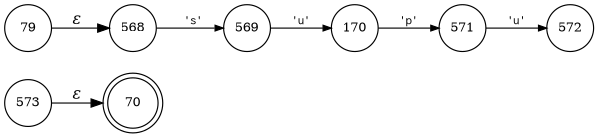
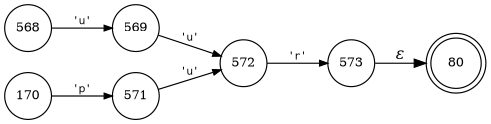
  digraph {
    rankdir=LR
    node [fixedsize=true fontsize=11 shape=circle peripheries=1]
    edge [arrowhead=normal arrowsize=.7 fontname=Courier fontsize=11]
-   n1 [label=70 shape=doublecircle width=.6 peripheries=""]
+   n1 [label=80 shape=doublecircle width=.6 peripheries=""]
    n2 [label=568 width=.55]
    n3 [label=569 width=.55]
    n4 [label=170 width=.55]
    n5 [label=571 width=.55]
    n6 [label=572 width=.55]
    n7 [label=573 width=.55]
-   n8 [label=79 width=.55]
-   n2 -> n3 [label="'s'"]
-   n3 -> n4 [label="'u'"]
+   n2 -> n3 [label="'u'"]
+   n3 -> n6 [label="'u'"]
    n4 -> n5 [label="'p'"]
    n5 -> n6 [label="'u'"]
+   n6 -> n7 [label="'r'"]
    n7 -> n1 [fontname="Times-Italic" label="&epsilon;" arrowhead="" arrowsize="" fontsize=""]
-   n8 -> n2 [fontname="Times-Italic" label="&epsilon;" arrowhead="" arrowsize="" fontsize=""]
  }
